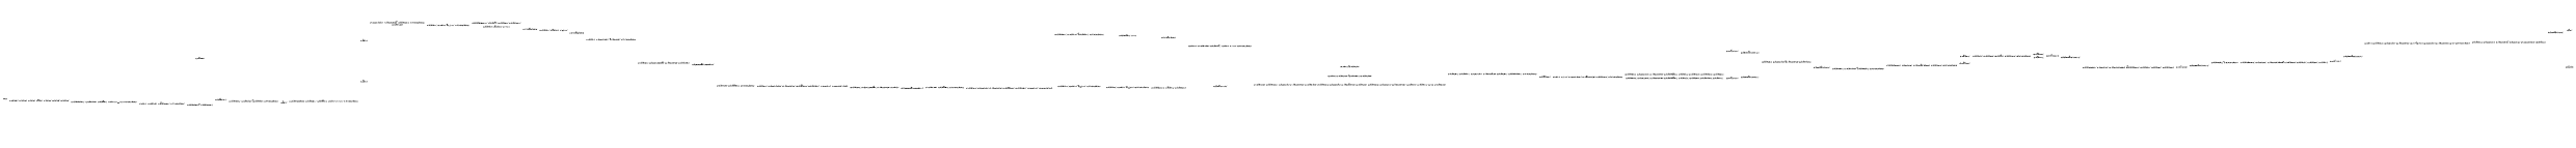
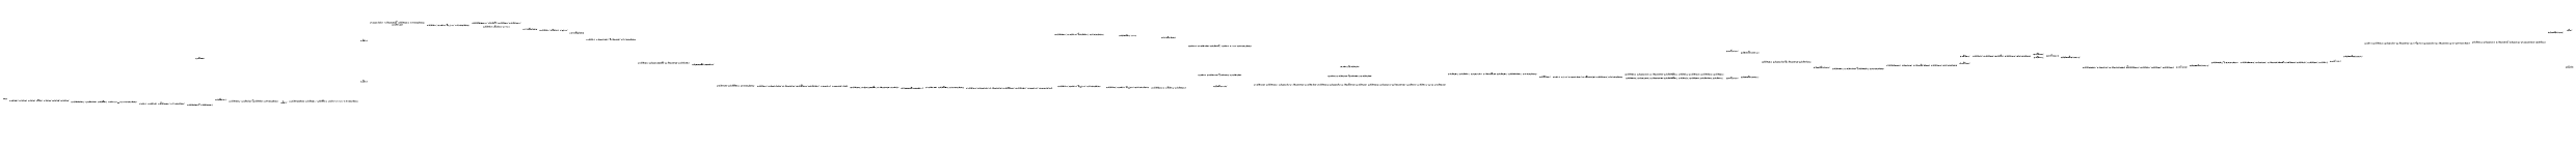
  digraph {
    rankdir=LR
    node [shape=record]
    edge [headport=n tailport=s]
    BB_entry489 [shape=none]
    n2 [label="{22160: constant[undefined,v1]|22161: vardecl['isSuccess']|22162: vardecl['success']|22163: vardecl['error']|22164: vardecl['response']|22165: vardecl['modified']|22166: vardecl['statusText']}"]
    n3 [label="{22167: read-variable['nativeStatusText',v2,-]|22168: write-variable[v2,'statusText']*|22169: read-variable['state',v4,-]|22170: constant[2.0,v5]|22171: ===[v4,v5,v3]|22172: if[v3](true-block:7640,false-block:7641)}"]
    n4 [label="{22173: constant[undefined,v1]}"]
    n5 [label="{22174: constant[2.0,v6]|22175: write-variable[v6,'state']*|22176: read-variable['timeoutTimer',v7,-]|22177: if[v7](true-block:7642,false-block:7644)}"]
    n6 [label="{22398: exceptional-return}"]
    n7 [label="{22397: return[v1]}"]
    n8 [label="{22178: read-variable['clearTimeout',v9,v8]|22179: read-variable['timeoutTimer',v10,-]}"]
    n9 [label="{22181: read-variable['undefined',v8,-]|22182: write-variable[v8,'transport']*|22183: read-variable['headers',v9,-]|22184: if[v9](true-block:7646,false-block:7645)}"]
    n10 [label="{22180: call-clearTimeout [v8,v9,v10,-]*}"]
    n11 [label="{22186: write-variable[v9,'responseHeadersString']*|22187: read-variable['jqXHR',v11,-]|22188: read-variable['status',v13,-]|22189: constant[0.0,v14]|22190: \>[v13,v14,v12]|22191: if[v12](true-block:7647,false-block:7648)}"]
    n12 [label="{22185: constant[\"\",v9]}"]
    n13 [label="{22192: constant[4.0,v10]}"]
    n14 [label="{22193: constant[0.0,v10]}"]
    n15 [label="{22194: write-property[v11,'readyState',v10]|22195: \<variable-non-null-undef\>['jqXHR']*|22196: read-variable['responses',v15,-]|22197: if[v15](true-block:7650,false-block:7653)}"]
    n16 [label="{22198: read-variable['ajaxHandleResponses',v18,v17]|22199: read-variable['s',v19,-]|22200: read-variable['jqXHR',v20,-]|22201: read-variable['responses',v21,-]}"]
    n17 [label="{22204: read-variable['status',v17,-]|22205: constant[200.0,v18]|22206: \>=[v17,v18,v16]|22207: if[v16](true-block:7654,false-block:7655)}"]
    n18 [label="{22211: if[v16](true-block:7657,false-block:7656)}"]
    n19 [label="{22208: read-variable['status',v19,-]|22209: constant[300.0,v20]|22210: \<[v19,v20,v16]}"]
    n20 [label="{22215: if[v16](true-block:7658,false-block:7659)}"]
    n21 [label="{22212: read-variable['status',v17,-]|22213: constant[304.0,v18]|22214: ===[v17,v18,v16]}"]
    n22 [label="{22203: write-variable[v16,'response']*}"]
    n23 [label="{22216: read-variable['s',v18,-]|22217: read-property[v18,'ifModified',v17]|22218: \<variable-non-null-undef\>['s']|22219: if[v17](true-block:7660,false-block:7668)}"]
    n24 [label="{22220: read-variable['statusText',v17,-]|22221: write-variable[v17,'error']*|22222: read-variable['status',v18,-]|22223: if[v18](true-block:7676,false-block:7675)}"]
    n25 [label="{22224: read-variable['jqXHR',v21,-]|22225: read-property[v21,'getResponseHeader',-]|22226: \<variable-non-null-undef\>['jqXHR']|22227: constant[\"Last-Modified\",v22]}"]
    n26 [label="{22254: read-variable['status',v20,-]|22255: constant[204.0,v21]|22256: ===[v20,v21,v19]|22257: if[v19](true-block:7669,false-block:7670)}"]
    n27 [label="{22292: if[v18](true-block:7677,false-block:7679)}"]
    n28 [label="{22290: read-variable['statusText',v19,-]|22291: ![v19,v18]}"]
    n29 [label="{22228: call-jqXHR.getResponseHeader [v21,'getResponseHeader',v22,v19]}"]
+   n30 [label="{22258: constant[true,v22]|22259: write-variable[v22,'isSuccess']*|22260: constant[\"nocontent\",v23]|22261: write-variable[v23,'statusText']*}"]
    n31 [label="{22262: read-variable['status',v23,-]|22263: constant[304.0,v24]|22264: ===[v23,v24,v22]|22265: if[v22](true-block:7671,false-block:7672)}"]
    n32 [label="{22301: read-variable['jqXHR',v18,-]|22302: read-variable['status',v17,-]|22303: write-property[v18,'status',v17]|22304: \<variable-non-null-undef\>['jqXHR']*|22305: read-variable['jqXHR',v20,-]|22306: read-variable['nativeStatusText',v21,-]|22307: if[v21](true-block:7681,false-block:7680)}"]
    n33 [label="{22293: constant[\"error\",v19]|22294: write-variable[v19,'statusText']*|22295: read-variable['status',v21,-]|22296: constant[0.0,v22]|22297: \<[v21,v22,v20]|22298: if[v20](true-block:7678,false-block:7679)}"]
    n34 [label="{22229: write-variable[v19,'modified']*|22230: read-variable['modified',v23,-]|22231: if[v23](true-block:7663,false-block:7664)}"]
    n35 [label="{22266: constant[true,v25]|22267: write-variable[v25,'isSuccess']*|22268: constant[\"notmodified\",v26]|22269: write-variable[v26,'statusText']*}"]
    n36 [label="{22270: read-variable['ajaxConvert',v27,v26]|22271: read-variable['s',v28,-]|22272: read-variable['response',v29,-]}"]
    n37 [label="{22309: constant[\"\",v22]|22310: +[v21,v22,v19]|22311: write-property[v20,'statusText',v19]|22312: \<variable-non-null-undef\>['jqXHR']*|22313: read-variable['isSuccess',v23,-]|22314: if[v23](true-block:7682,false-block:7683)}"]
    n38 [label="{22308: read-variable['statusText',v21,-]}"]
    n39 [label="{22299: constant[0.0,v23]|22300: write-variable[v23,'status']*}"]
    n40 [label="{22232: read-variable['jQuery',v27,-]|22233: read-property[v27,'lastModified',v25]|22234: \<variable-non-null-undef\>['jQuery']|22235: read-variable['cacheURL',v26,-]|22236: read-variable['modified',v24,-]|22237: write-property[v25,v26,v24]|22238: \<property-non-null-undef\>[v27,'lastModified']*}"]
    n41 [label="{22239: read-variable['jqXHR',v26,-]|22240: read-property[v26,'getResponseHeader',-]|22241: \<variable-non-null-undef\>['jqXHR']|22242: constant[\"etag\",v27]}"]
    n42 [label="{22243: call-jqXHR.getResponseHeader [v26,'getResponseHeader',v27,v24]}"]
    n43 [label="{22244: write-variable[v24,'modified']*|22245: read-variable['modified',v28,-]|22246: if[v28](true-block:7667,false-block:7668)}"]
    n44 [label="{22247: read-variable['jQuery',v32,-]|22248: read-property[v32,'etag',v30]|22249: \<variable-non-null-undef\>['jQuery']|22250: read-variable['cacheURL',v31,-]|22251: read-variable['modified',v29,-]|22252: write-property[v30,v31,v29]|22253: \<property-non-null-undef\>[v32,'etag']*}"]
    n45 [label="{22273: call-ajaxConvert [v26,v27,v28,v29,v25]}"]
    n46 [label="{22315: read-variable['deferred',v25,-]|22316: read-property[v25,'resolveWith',-]|22317: \<variable-non-null-undef\>['deferred']|22318: read-variable['callbackContext',v26,-]|22319: read-variable['Array',v28,-]|22320: read-variable['success',v29,-]|22321: read-variable['statusText',v30,-]|22322: read-variable['jqXHR',v31,-]}"]
    n47 [label="{22323: read-variable['deferred',v25,-]|22324: read-property[v25,'rejectWith',-]|22325: \<variable-non-null-undef\>['deferred']|22326: read-variable['callbackContext',v26,-]|22327: read-variable['Array',v28,-]|22328: read-variable['jqXHR',v29,-]|22329: read-variable['statusText',v30,-]|22330: read-variable['error',v31,-]}"]
    n48 [label="{22274: write-variable[v25,'isSuccess']*|22275: read-variable['isSuccess',v31,-]|22276: read-property[v31,'state',v30]|22277: \<variable-non-null-undef\>['isSuccess']|22278: write-variable[v30,'statusText']*|22279: read-variable['isSuccess',v33,-]|22280: read-property[v33,'data',v32]|22281: \<variable-non-null-undef\>['isSuccess']|22282: write-variable[v32,'success']*|22283: read-variable['isSuccess',v35,-]|22284: read-property[v35,'error',v34]|22285: \<variable-non-null-undef\>['isSuccess']|22286: write-variable[v34,'error']*|22287: read-variable['error',v37,-]|22288: ![v37,v36]|22289: write-variable[v36,'isSuccess']*}"]
    n49 [label="{22331: construct [-,v28,v29,v30,v31,v27]}"]
    n50 [label="{22333: construct [-,v28,v29,v30,v31,v27]}"]
    n51 [label="{22332: call-deferred.resolveWith [v25,'resolveWith',v26,v27,-]*}"]
    n52 [label="{22334: call-deferred.rejectWith [v25,'rejectWith',v26,v27,-]*}"]
    n53 [label="{22335: read-variable['jqXHR',v25,-]|22336: read-property[v25,'statusCode',-]|22337: \<variable-non-null-undef\>['jqXHR']|22338: read-variable['statusCode',v26,-]}"]
    n54 [label="{22339: call-jqXHR.statusCode [v25,'statusCode',v26,-]*}"]
    n55 [label="{22340: read-variable['undefined',v27,-]|22341: write-variable[v27,'statusCode']*|22342: read-variable['fireGlobals',v28,-]|22343: if[v28](true-block:7691,false-block:7699)}"]
    n56 [label="{22344: read-variable['globalEventContext',v30,-]|22345: read-property[v30,'trigger',-]|22346: \<variable-non-null-undef\>['globalEventContext']|22347: read-variable['isSuccess',v32,-]|22348: if[v32](true-block:7692,false-block:7693)}"]
    n57 [label="{22360: read-variable['completeDeferred',v30,-]|22361: read-property[v30,'fireWith',-]|22362: \<variable-non-null-undef\>['completeDeferred']|22363: read-variable['callbackContext',v31,-]|22364: read-variable['Array',v33,-]|22365: read-variable['jqXHR',v34,-]|22366: read-variable['statusText',v35,-]}"]
    n58 [label="{22349: constant[\"ajaxSuccess\",v31]}"]
    n59 [label="{22350: constant[\"ajaxError\",v31]}"]
    n60 [label="{22367: construct [-,v33,v34,v35,v32]}"]
    n61 [label="{22351: read-variable['Array',v34,-]|22352: read-variable['jqXHR',v35,-]|22353: read-variable['s',v36,-]|22354: read-variable['isSuccess',v38,-]|22355: if[v38](true-block:7695,false-block:7696)}"]
    n62 [label="{22368: call-completeDeferred.fireWith [v30,'fireWith',v31,v32,-]*}"]
    n63 [label="{22356: read-variable['success',v37,-]}"]
    n64 [label="{22357: read-variable['error',v37,-]}"]
    n65 [label="{22358: construct [-,v34,v35,v36,v37,v33]}"]
    n66 [label="{22359: call-globalEventContext.trigger [v30,'trigger',v31,v33,-]*}"]
    n67 [label="{22369: read-variable['fireGlobals',v36,-]|22370: if[v36](true-block:7703,false-block:7709)}"]
    n68 [label="{22371: read-variable['globalEventContext',v38,-]|22372: read-property[v38,'trigger',-]|22373: \<variable-non-null-undef\>['globalEventContext']|22374: constant[\"ajaxComplete\",v39]|22375: read-variable['Array',v41,-]|22376: read-variable['jqXHR',v42,-]|22377: read-variable['s',v43,-]}"]
    n69 [label="{22378: construct [-,v41,v42,v43,v40]}"]
    n70 [label="{22379: call-globalEventContext.trigger [v38,'trigger',v39,v40,-]*}"]
    n71 [label="{22380: constant[1.0,v46]|22381: read-variable['jQuery',v48,-]|22382: read-property[v48,'active',v47]|22383: \<variable-non-null-undef\>['jQuery']|22384: +[v47,v49]|22385: -[v49,v46,v45]|22386: write-property[v48,'active',v45]|22387: \<variable-non-null-undef\>['jQuery']|22388: ![v45,v44]|22389: if[v44](true-block:7707,false-block:7709)}"]
    n72 [label="{22390: read-variable['jQuery',v52,-]|22391: read-property[v52,'event',v51]|22392: \<variable-non-null-undef\>['jQuery']|22393: read-property[v51,'trigger',-]|22394: \<property-non-null-undef\>[v52,'event']|22395: constant[\"ajaxStop\",v53]}"]
    n73 [label="{22396: call-jQuery.event.trigger [v51,'trigger',v53,-]*}"]
    BB_entry489 -> n2 [headlabel="    7638"]
    n2 -> n3 [headlabel="      7639"]
    n3 -> n4 [headlabel="      7640"]
    n3 -> n5 [headlabel="      7641"]
    n3 -> n6 [color=gray headlabel="      7710"]
    n4 -> n7 [headlabel="      7709"]
    n5 -> n6 [color=gray]
    n5 -> n8 [headlabel="      7642"]
    n5 -> n9 [headlabel="      7644"]
    n8 -> n6 [color=gray]
    n8 -> n10 [headlabel="      7643"]
    n9 -> n6 [color=gray]
    n9 -> n11 [headlabel="      7646"]
    n9 -> n12 [headlabel="      7645"]
    n10 -> n6 [color=gray]
    n10 -> n9
    n11 -> n6 [color=gray]
    n11 -> n13 [headlabel="      7647"]
    n11 -> n14 [headlabel="      7648"]
    n12 -> n11
    n13 -> n15 [headlabel="      7649"]
    n14 -> n15
    n15 -> n6 [color=gray]
    n15 -> n16 [headlabel="      7650"]
    n15 -> n17 [headlabel="      7653"]
    n16 -> n6 [color=gray]
    n17 -> n6 [color=gray]
    n17 -> n18 [headlabel="      7655"]
    n17 -> n19 [headlabel="      7654"]
    n18 -> n20 [headlabel="      7657"]
    n18 -> n21 [headlabel="      7656"]
    n19 -> n6 [color=gray]
    n19 -> n18
    n20 -> n23 [headlabel="      7658"]
    n20 -> n24 [headlabel="      7659"]
    n21 -> n6 [color=gray]
    n21 -> n20
    n22 -> n17
    n23 -> n6 [color=gray]
    n23 -> n25 [headlabel="      7660"]
    n23 -> n26 [headlabel="      7668"]
    n24 -> n6 [color=gray]
    n24 -> n27 [headlabel="      7676"]
    n24 -> n28 [headlabel="      7675"]
    n25 -> n6 [color=gray]
    n25 -> n29 [headlabel="      7661"]
    n26 -> n6 [color=gray]
+   n26 -> n30 [headlabel="      7669"]
    n26 -> n31 [headlabel="      7670"]
    n27 -> n32
    n27 -> n33 [headlabel="      7677"]
    n28 -> n6 [color=gray]
    n28 -> n27
    n29 -> n6 [color=gray]
    n29 -> n34 [headlabel="      7662"]
+   n30 -> n32 [headlabel="      7679"]
    n31 -> n6 [color=gray]
    n31 -> n35 [headlabel="      7671"]
    n31 -> n36 [headlabel="      7672"]
    n32 -> n6 [color=gray]
    n32 -> n37 [headlabel="      7681"]
    n32 -> n38 [headlabel="      7680"]
    n33 -> n6 [color=gray]
    n33 -> n32
    n33 -> n39 [headlabel="      7678"]
    n34 -> n6 [color=gray]
    n34 -> n40 [headlabel="      7663"]
    n34 -> n41 [headlabel="      7664"]
    n35 -> n32
    n36 -> n6 [color=gray]
    n36 -> n45 [headlabel="      7673"]
    n37 -> n6 [color=gray]
    n37 -> n46 [headlabel="      7682"]
    n37 -> n47 [headlabel="      7683"]
    n38 -> n6 [color=gray]
    n38 -> n37
    n39 -> n32
    n40 -> n41
    n41 -> n6 [color=gray]
    n41 -> n42 [headlabel="      7665"]
    n42 -> n6 [color=gray]
    n42 -> n43 [headlabel="      7666"]
    n43 -> n6 [color=gray]
    n43 -> n26
    n43 -> n44 [headlabel="      7667"]
    n44 -> n6 [color=gray]
    n44 -> n26
    n45 -> n6 [color=gray]
    n45 -> n48 [headlabel="      7674"]
    n46 -> n6 [color=gray]
    n46 -> n49 [headlabel="      7684"]
    n47 -> n6 [color=gray]
    n47 -> n50 [headlabel="      7686"]
    n48 -> n6 [color=gray]
    n48 -> n32
    n49 -> n6 [color=gray]
    n49 -> n51 [headlabel="      7685"]
    n50 -> n6 [color=gray]
    n50 -> n52 [headlabel="      7687"]
    n51 -> n6 [color=gray]
    n51 -> n53 [headlabel="      7688"]
    n52 -> n6 [color=gray]
    n52 -> n53
    n53 -> n6 [color=gray]
    n53 -> n54 [headlabel="      7689"]
    n54 -> n6 [color=gray]
    n54 -> n55 [headlabel="      7690"]
    n55 -> n6 [color=gray]
    n55 -> n56 [headlabel="      7691"]
    n55 -> n57 [headlabel="      7699"]
    n56 -> n6 [color=gray]
    n56 -> n58 [headlabel="      7692"]
    n56 -> n59 [headlabel="      7693"]
    n57 -> n6 [color=gray]
    n57 -> n60 [headlabel="      7700"]
    n58 -> n61 [headlabel="      7694"]
    n59 -> n61
    n60 -> n6 [color=gray]
    n60 -> n62 [headlabel="      7701"]
    n61 -> n6 [color=gray]
    n61 -> n63 [headlabel="      7695"]
    n61 -> n64 [headlabel="      7696"]
    n62 -> n6 [color=gray]
    n62 -> n67 [headlabel="      7702"]
    n63 -> n6 [color=gray]
    n63 -> n65 [headlabel="      7697"]
    n64 -> n6 [color=gray]
    n64 -> n65
    n65 -> n6 [color=gray]
    n65 -> n66 [headlabel="      7698"]
    n66 -> n6 [color=gray]
    n66 -> n57
    n67 -> n6 [color=gray]
    n67 -> n7
    n67 -> n68 [headlabel="      7703"]
    n68 -> n6 [color=gray]
    n68 -> n69 [headlabel="      7704"]
    n69 -> n6 [color=gray]
    n69 -> n70 [headlabel="      7705"]
    n70 -> n6 [color=gray]
    n70 -> n71 [headlabel="      7706"]
    n71 -> n6 [color=gray]
    n71 -> n7
    n71 -> n72 [headlabel="      7707"]
    n72 -> n6 [color=gray]
    n72 -> n73 [headlabel="      7708"]
    n73 -> n6 [color=gray]
    n73 -> n7
  }
